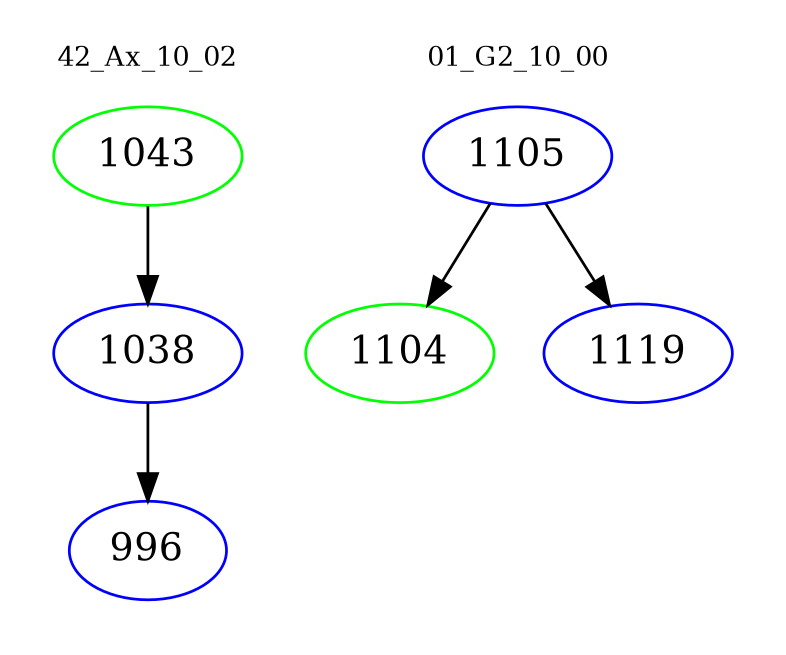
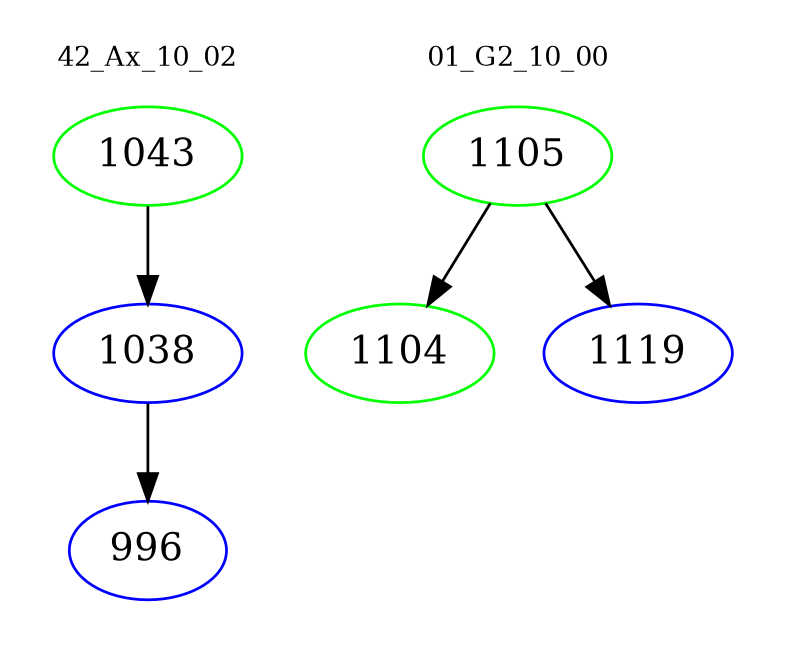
  digraph {
    node [color=blue]
    edge [color=black]
    n1 [color=green label=1043]
    n2 [label=1038]
    n3 [label=996]
    n4 [color=green label=1104]
-   n5 [label=1105]
+   n5 [color=green label=1105]
    n6 [label=1119]
    subgraph cluster_1 {
      color=white
      fontsize=10
      label="42_Ax_10_02"
      n1
      n2
      n3
    }
    subgraph cluster_2 {
      color=white
      fontsize=10
      label="01_G2_10_00"
      n4
      n5
      n6
    }
    n1 -> n2
    n2 -> n3
    n5 -> n4
    n5 -> n6
  }
